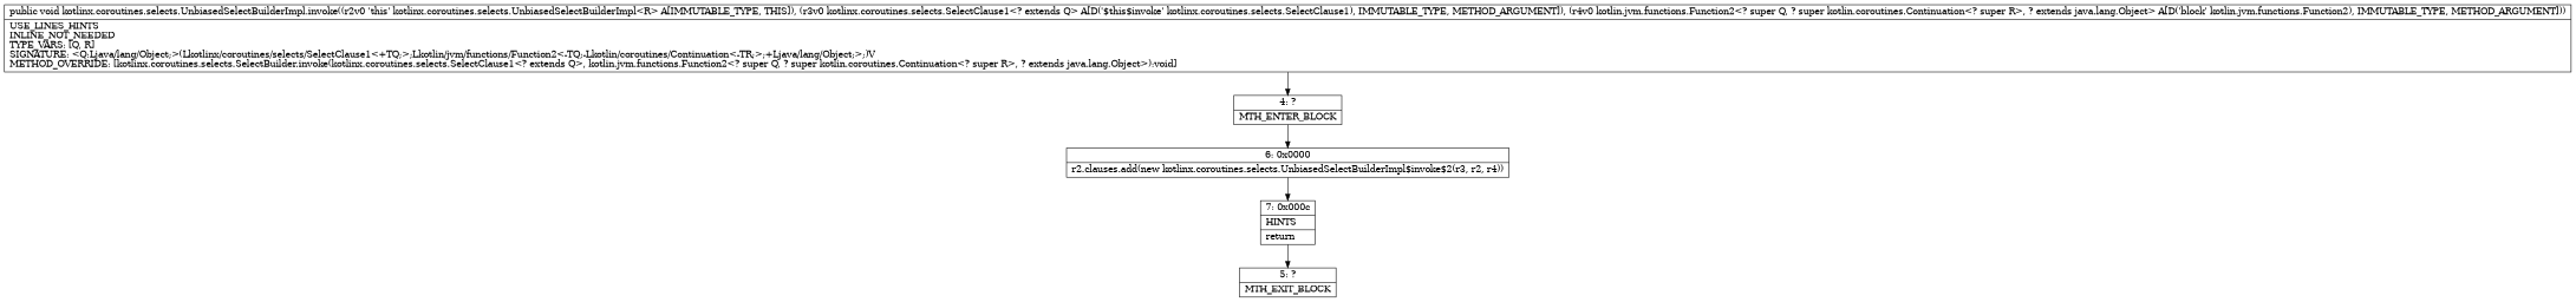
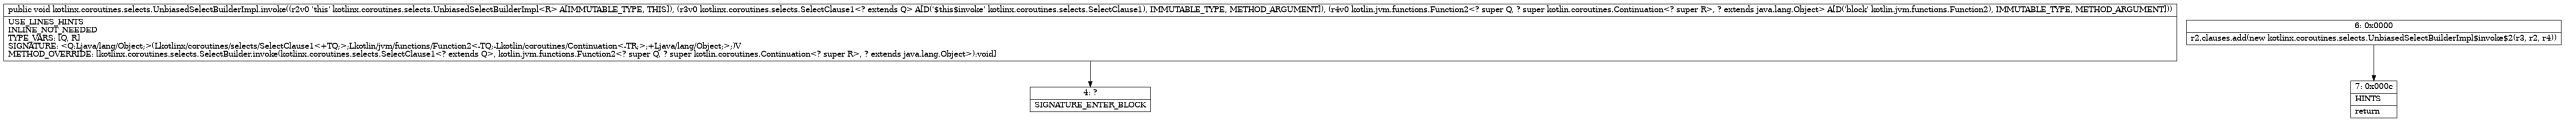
  digraph {
    node [shape=record]
-   n1 [label="{4\:\ ?|MTH_ENTER_BLOCK\l}"]
+   n1 [label="{4\:\ ?|SIGNATURE_ENTER_BLOCK\l}"]
    n2 [label="{6\:\ 0x0000|r2.clauses.add(new kotlinx.coroutines.selects.UnbiasedSelectBuilderImpl$invoke$2(r3, r2, r4))\l}"]
    n3 [label="{7\:\ 0x000c|HINTS\l|return\l}"]
-   n4 [label="{5\:\ ?|MTH_EXIT_BLOCK\l}"]
    n5 [label="{public void kotlinx.coroutines.selects.UnbiasedSelectBuilderImpl.invoke((r2v0 'this' kotlinx.coroutines.selects.UnbiasedSelectBuilderImpl\<R\> A[IMMUTABLE_TYPE, THIS]), (r3v0 kotlinx.coroutines.selects.SelectClause1\<? extends Q\> A[D('$this$invoke' kotlinx.coroutines.selects.SelectClause1), IMMUTABLE_TYPE, METHOD_ARGUMENT]), (r4v0 kotlin.jvm.functions.Function2\<? super Q, ? super kotlin.coroutines.Continuation\<? super R\>, ? extends java.lang.Object\> A[D('block' kotlin.jvm.functions.Function2), IMMUTABLE_TYPE, METHOD_ARGUMENT]))  | USE_LINES_HINTS\lINLINE_NOT_NEEDED\lTYPE_VARS: [Q, R]\lSIGNATURE: \<Q:Ljava\/lang\/Object;\>(Lkotlinx\/coroutines\/selects\/SelectClause1\<+TQ;\>;Lkotlin\/jvm\/functions\/Function2\<\-TQ;\-Lkotlin\/coroutines\/Continuation\<\-TR;\>;+Ljava\/lang\/Object;\>;)V\lMETHOD_OVERRIDE: [kotlinx.coroutines.selects.SelectBuilder.invoke(kotlinx.coroutines.selects.SelectClause1\<? extends Q\>, kotlin.jvm.functions.Function2\<? super Q, ? super kotlin.coroutines.Continuation\<? super R\>, ? extends java.lang.Object\>):void]\l}"]
-   n1 -> n2
    n2 -> n3
-   n3 -> n4
    n5 -> n1
  }
